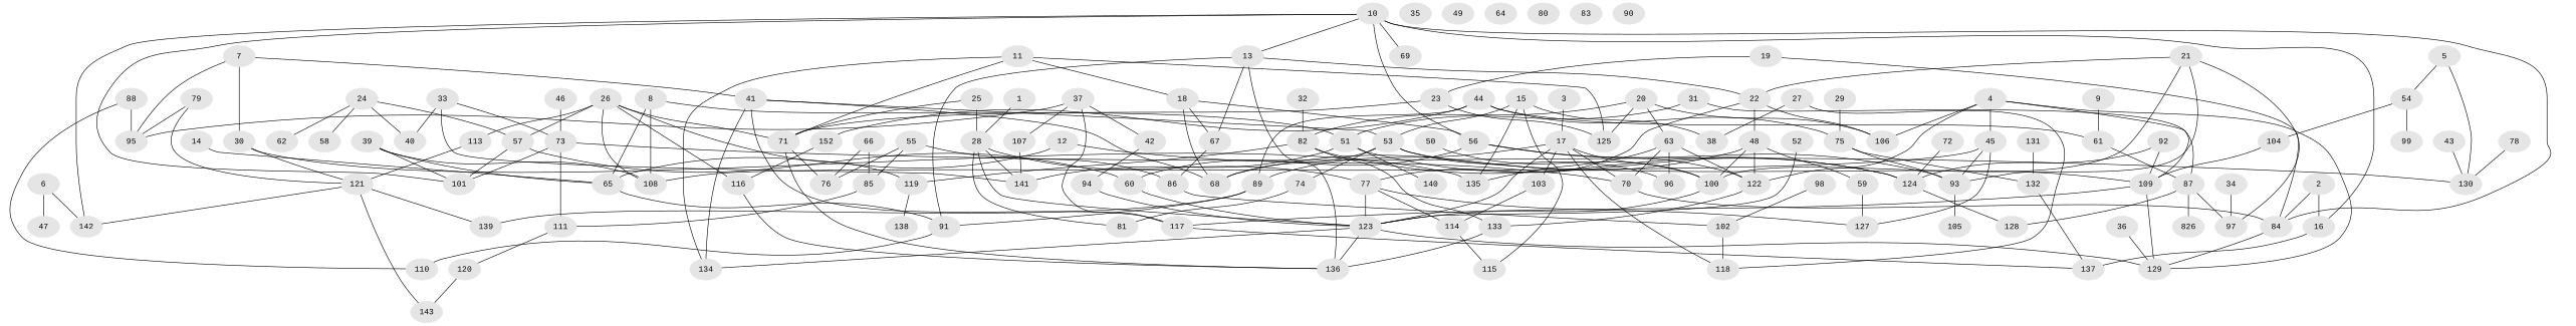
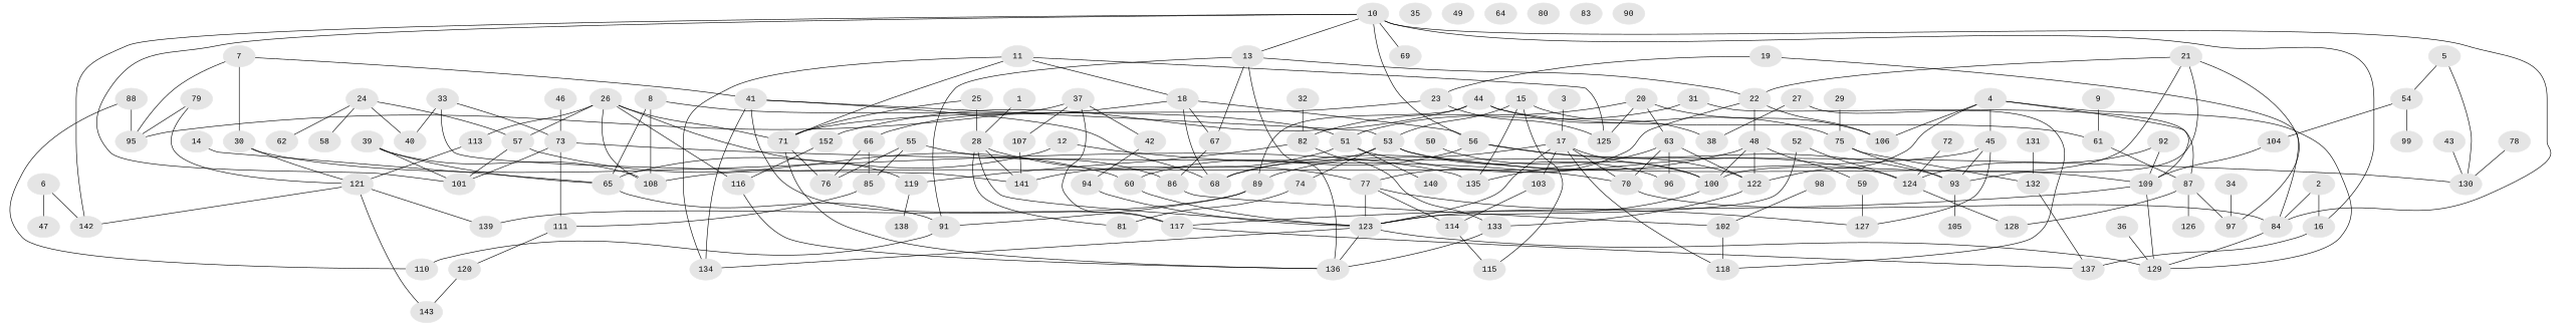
  graph {
    fontname="Liberation Mono"
    node [color=gray90 fontname="Liberation Mono" style=filled]
    edge [fontname="Liberation Mono"]
    1
    28
    123
    77
    81
    141
    2
    16
    84
    137
    129
    3
    17
    70
    89
    100
    103
    118
    4
    45
    106
    109
    122
    108
    93
    127
    117
    133
    5
    54
    130
    99
    104
    6
    47
    142
    7
    30
    41
    95
    135
    121
    134
    53
    68
    8
    51
    65
    124
    140
    9
    61
    87
    10
    13
    56
    69
    101
    22
    67
    91
    136
    60
    11
    18
    71
    125
    66
    76
    12
    48
    86
    110
    14
    15
    38
    115
    74
    96
    139
    114
    85
    19
    23
    20
    63
    82
    119
    21
    97
    105
    59
    24
    40
    57
    58
    62
    25
    26
    113
    116
    138
    27
    29
    75
    132
    143
    31
-   126 [label=826]
+   126
    128
    32
    33
    73
    111
    34
    35
    36
    37
    42
    107
    94
    39
    43
    44
    n125 [label=152]
    46
    49
    50
    52
    55
    102
    64
    72
    120
    78
    79
    80
    83
    88
    90
    92
    98
    131
    1 -- 28
    28 -- 123
    28 -- 77
    28 -- 81
    28 -- 141
    123 -- 129
    123 -- 134
    123 -- 136
    77 -- 123
    77 -- 127
    77 -- 114
    2 -- 16
    2 -- 84
    16 -- 137
    84 -- 129
    3 -- 17
    17 -- 123
    17 -- 70
    17 -- 89
    17 -- 100
    17 -- 103
    17 -- 118
    70 -- 84
    89 -- 91
    89 -- 139
    100 -- 123
    103 -- 114
    4 -- 129
    4 -- 45
    4 -- 106
    4 -- 109
    4 -- 122
    45 -- 108
    45 -- 93
    45 -- 127
    109 -- 129
    109 -- 117
    122 -- 133
    93 -- 105
    117 -- 137
    133 -- 136
    5 -- 54
    5 -- 130
    54 -- 99
    54 -- 104
    104 -- 109
    6 -- 47
    6 -- 142
    7 -- 30
    7 -- 41
    7 -- 95
    30 -- 135
    30 -- 121
    41 -- 117
    41 -- 134
    41 -- 53
    41 -- 68
    121 -- 142
    121 -- 139
    121 -- 143
    53 -- 109
    53 -- 68
    53 -- 74
    53 -- 96
    8 -- 108
    8 -- 51
    8 -- 65
    51 -- 141
    51 -- 124
    51 -- 140
    65 -- 91
    124 -- 128
    9 -- 61
    61 -- 87
    87 -- 97
    87 -- 126
    87 -- 128
    10 -- 16
    10 -- 84
    10 -- 142
    10 -- 13
    10 -- 56
    10 -- 69
    10 -- 101
    13 -- 22
    13 -- 67
    13 -- 91
    13 -- 136
    56 -- 122
    56 -- 93
    56 -- 60
    22 -- 77
    22 -- 106
    22 -- 48
    67 -- 86
    91 -- 110
    60 -- 123
    11 -- 134
    11 -- 18
    11 -- 71
    11 -- 125
    18 -- 68
    18 -- 56
    18 -- 67
+   18 -- 66
    71 -- 136
    71 -- 76
    66 -- 76
    66 -- 85
    12 -- 70
    12 -- 65
    48 -- 100
    48 -- 122
    48 -- 68
    48 -- 59
    86 -- 102
    14 -- 65
    15 -- 135
    15 -- 53
    15 -- 38
    15 -- 115
    74 -- 81
    114 -- 115
    85 -- 111
    19 -- 84
    19 -- 23
    23 -- 71
    23 -- 125
    20 -- 106
    20 -- 125
    20 -- 63
    20 -- 82
    63 -- 70
    63 -- 122
    63 -- 135
    63 -- 96
    82 -- 133
    82 -- 119
    119 -- 138
    21 -- 100
    21 -- 93
    21 -- 22
    21 -- 97
    59 -- 127
    24 -- 40
    24 -- 57
    24 -- 58
    24 -- 62
    57 -- 101
    57 -- 60
    25 -- 28
    25 -- 71
    26 -- 108
    26 -- 71
    26 -- 119
    26 -- 57
    26 -- 113
    26 -- 116
    113 -- 121
    116 -- 136
    27 -- 118
    27 -- 38
    29 -- 75
    75 -- 93
    75 -- 132
    132 -- 137
    31 -- 51
    31 -- 87
    32 -- 82
    33 -- 141
    33 -- 40
    33 -- 73
    73 -- 130
    73 -- 101
    73 -- 111
    111 -- 120
    34 -- 97
    36 -- 129
    37 -- 117
    37 -- 95
    37 -- 42
    37 -- 107
    42 -- 94
    107 -- 141
    94 -- 123
    39 -- 108
    39 -- 65
    39 -- 101
    43 -- 130
    44 -- 89
    44 -- 61
    44 -- 75
    44 -- n125
    n125 -- 116
    46 -- 73
    50 -- 100
    52 -- 123
-   82 -- 124
+   52 -- 124
    55 -- 76
    55 -- 86
    55 -- 85
    102 -- 118
    72 -- 124
    120 -- 143
    78 -- 130
    79 -- 95
    79 -- 121
    88 -- 95
    88 -- 110
    92 -- 109
    92 -- 124
    98 -- 102
    131 -- 132
  }
